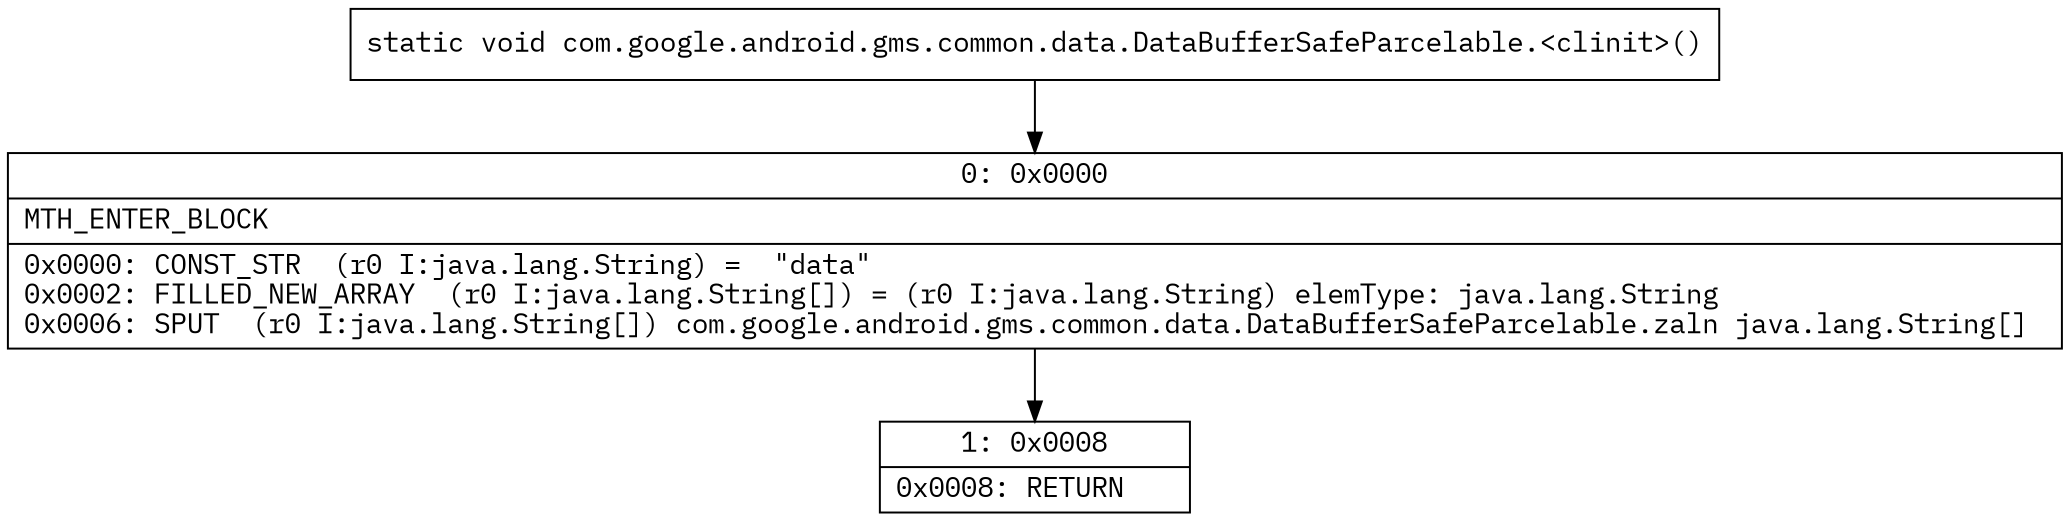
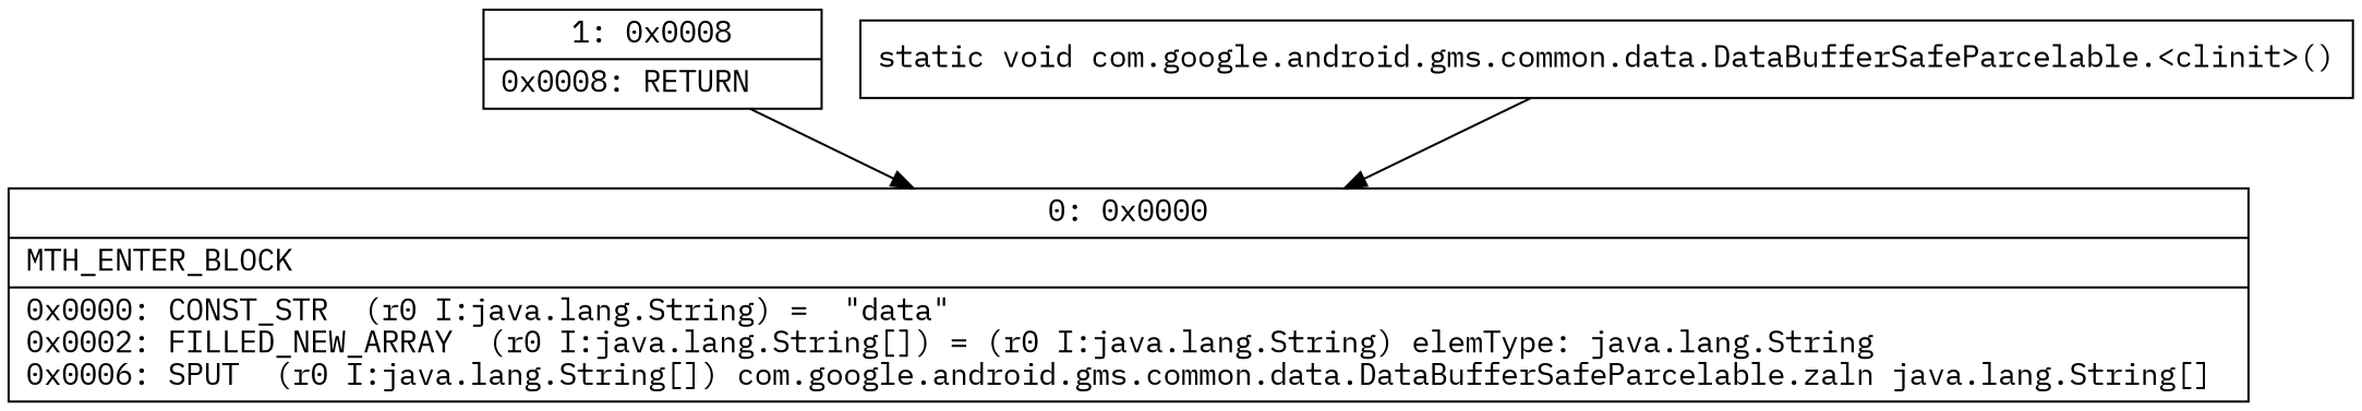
  digraph {
    fontname="IBM Plex Mono"
    node [shape=record fontname="IBM Plex Mono"]
    edge [fontname="IBM Plex Mono"]
    n1 [label="{0\:\ 0x0000|MTH_ENTER_BLOCK\l|0x0000: CONST_STR  (r0 I:java.lang.String) =  \"data\" \l0x0002: FILLED_NEW_ARRAY  (r0 I:java.lang.String[]) = (r0 I:java.lang.String) elemType: java.lang.String \l0x0006: SPUT  (r0 I:java.lang.String[]) com.google.android.gms.common.data.DataBufferSafeParcelable.zaln java.lang.String[] \l}"]
    n2 [label="{1\:\ 0x0008|0x0008: RETURN   \l}"]
    n3 [label="{static void com.google.android.gms.common.data.DataBufferSafeParcelable.\<clinit\>() }"]
-   n1 -> n2
+   n2 -> n1
    n3 -> n1
  }
